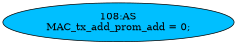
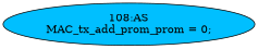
  strict digraph {
-   n1 [ast="<pyverilog.vparser.ast.Assign object at 0x7fdff6ff3510>" def_var="['MAC_tx_add_prom_add']" fillcolor=deepskyblue label="108:AS\nMAC_tx_add_prom_add = 0;" statements="[]" style=filled typ=Assign use_var="[]"]
+   n1 [ast="<pyverilog.vparser.ast.Assign object at 0x7fdff6ff3510>" def_var="['MAC_tx_add_prom_add']" fillcolor=deepskyblue label="108:AS\nMAC_tx_add_prom_prom = 0;" statements="[]" style=filled typ=Assign use_var="[]"]
  }
